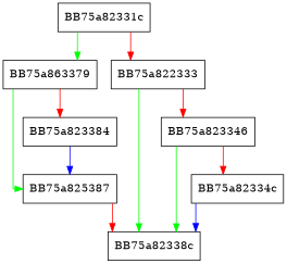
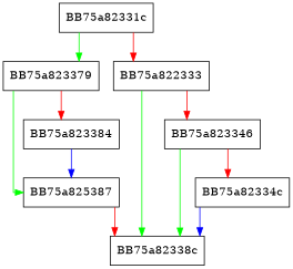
  digraph {
    splines=ortho
    node [shape=box]
    edge [color=red]
    BB75a82331c
-   BB75a823379 [label=BB75a863379]
+   BB75a823379
    n3 [label=BB75a822333]
    n4 [label=BB75a825387]
    BB75a823384
    BB75a82338c
    BB75a823346
    BB75a82334c
    BB75a82331c -> BB75a823379 [color=green]
    BB75a82331c -> n3
    BB75a823379 -> n4 [color=green]
    BB75a823379 -> BB75a823384
    n3 -> BB75a82338c [color=green]
    n3 -> BB75a823346
    n4 -> BB75a82338c
    BB75a823384 -> n4 [color=blue]
    BB75a823346 -> BB75a82338c [color=green]
    BB75a823346 -> BB75a82334c
    BB75a82334c -> BB75a82338c [color=blue]
  }
